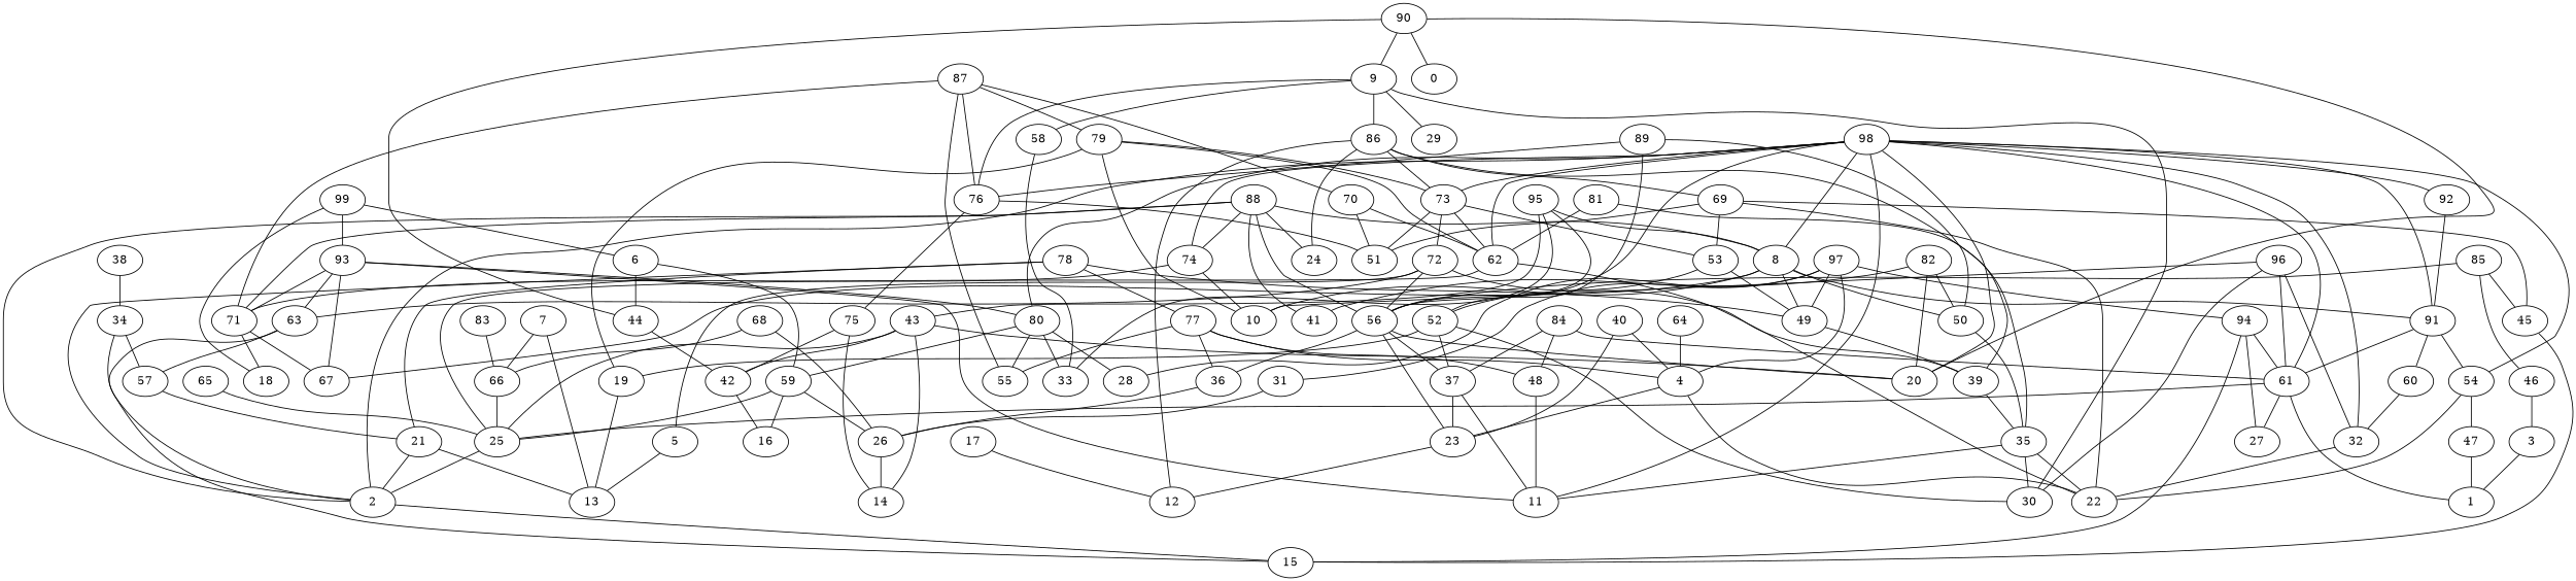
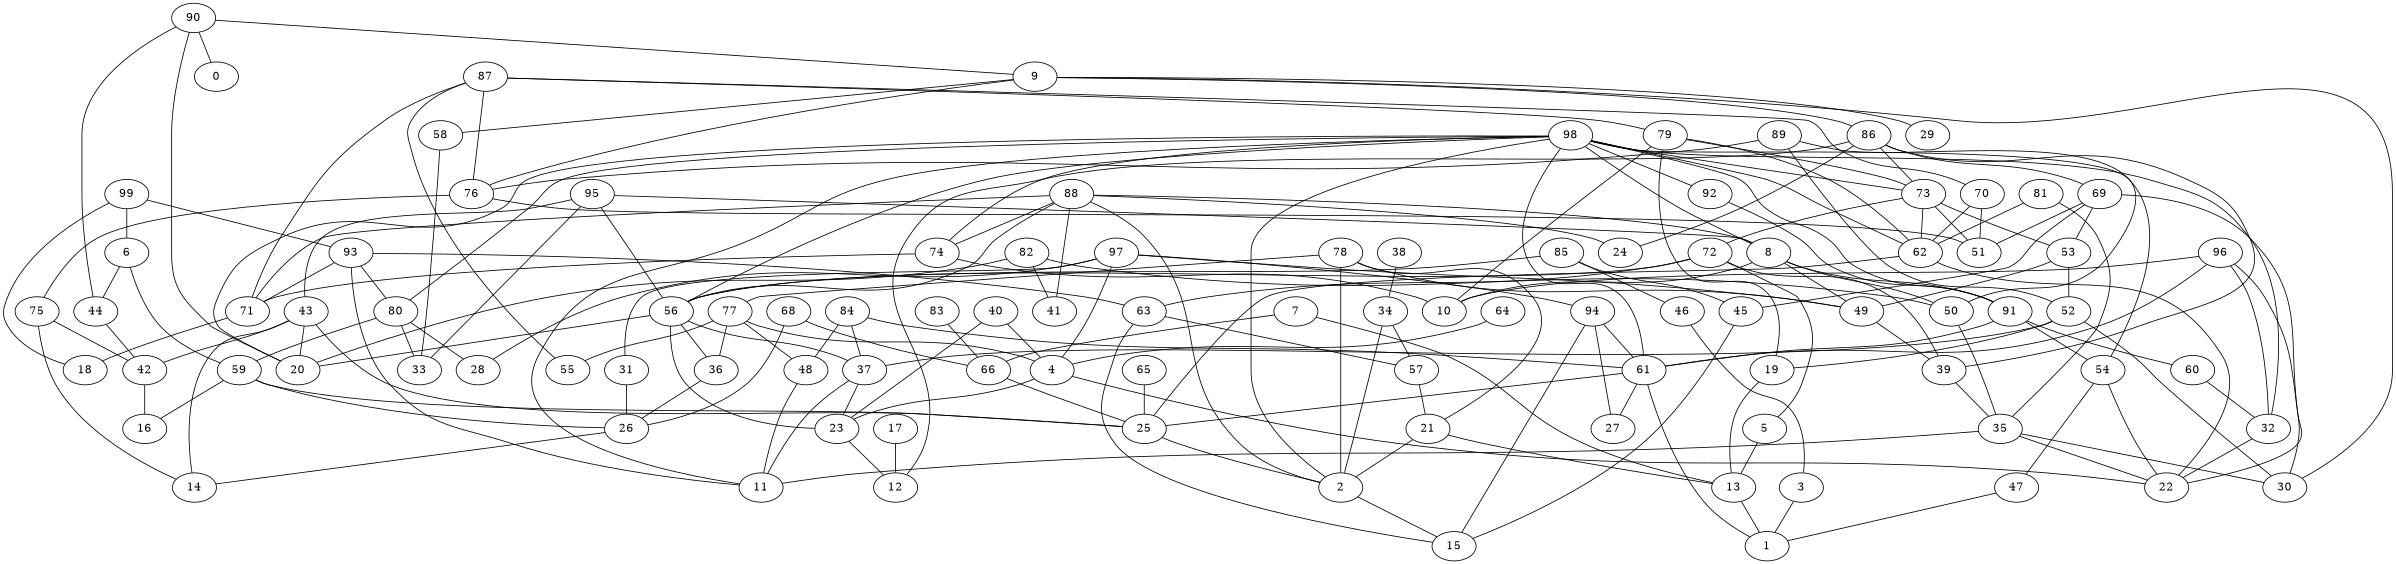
  digraph {
    edge [color=black dir=none]
    17
    12
    60
    32
    22
    99
    18
    82
    93
    6
    41
    50
    20
    71
-   67
    68
    78
    21
    2
    77
    49
    13
    15
    89
    76
    52
    75
    51
    84
    61
    48
    37
    25
    1
    27
    58
    33
    14
    42
    64
    4
    23
    40
    11
    63
    80
    97
    31
    28
    94
    26
    35
    30
    8
    10
    47
    83
    66
    36
    57
    55
    98
    92
    56
    54
    73
    62
    91
    74
    59
    53
    72
    34
    70
    5
    39
    38
    86
    24
    69
    87
    79
    19
    45
    3
    90
    0
    44
    9
    29
    85
    46
    96
    43
    95
    81
    16
    88
    65
    7
    subgraph sub_1 {
      17
      12
      60
      32
      22
      99
      18
      82
      93
      6
      41
      50
      20
      71
-     67
      68
      78
      21
      2
      77
      49
      13
      15
      89
      76
      52
      75
      51
      84
      61
      48
      37
      25
      1
      27
      58
      33
      14
      42
      64
      4
      23
      40
      11
      63
      80
      97
      31
      28
      94
      26
      35
      30
      8
      10
      47
      83
      66
      36
      57
      55
      98
      92
      56
      54
      73
      62
      91
      74
      59
      53
      72
      34
      70
      5
      39
      38
      86
      24
      69
      87
      79
      19
      45
      3
      90
      0
      44
      9
      29
      85
      46
      96
      43
      95
      81
      16
      88
      65
      7
    }
    17 -> 12
    60 -> 32
    32 -> 22
    99 -> 18
    99 -> 93
    99 -> 6
    82 -> 41
    82 -> 50
    82 -> 20
    93 -> 71
-   93 -> 67
    93 -> 11
    93 -> 63
    93 -> 80
    6 -> 59
    6 -> 44
    50 -> 35
    71 -> 18
-   71 -> 67
    68 -> 26
    68 -> 66
    78 -> 21
    78 -> 2
    78 -> 77
    78 -> 49
    21 -> 2
    21 -> 13
    2 -> 15
    77 -> 48
    77 -> 4
    77 -> 36
    77 -> 55
    49 -> 39
+   13 -> 1
    89 -> 50
    89 -> 76
    89 -> 52
    76 -> 75
    76 -> 51
    52 -> 37
    52 -> 30
    52 -> 19
    75 -> 14
    75 -> 42
    84 -> 61
    84 -> 48
    84 -> 37
    61 -> 25
    61 -> 1
    61 -> 27
    48 -> 11
    37 -> 23
    37 -> 11
    25 -> 2
    58 -> 33
    42 -> 16
    64 -> 4
    4 -> 22
    4 -> 23
    23 -> 12
    40 -> 4
    40 -> 23
    63 -> 15
    63 -> 57
    80 -> 33
    80 -> 28
-   80 -> 55
    80 -> 59
    97 -> 49
    97 -> 4
    97 -> 31
    97 -> 28
    97 -> 94
    31 -> 26
    94 -> 15
    94 -> 61
    94 -> 27
    26 -> 14
    35 -> 22
    35 -> 11
    35 -> 30
    8 -> 50
-   8 -> 67
    8 -> 49
    8 -> 10
    8 -> 91
    47 -> 1
    83 -> 66
    66 -> 25
    36 -> 26
    57 -> 21
    98 -> 32
    98 -> 20
    98 -> 2
    98 -> 61
    98 -> 11
    98 -> 80
    98 -> 8
    98 -> 92
    98 -> 56
    98 -> 54
    98 -> 73
    98 -> 62
    98 -> 91
    98 -> 74
    92 -> 91
    56 -> 20
    56 -> 37
    56 -> 23
    56 -> 36
    54 -> 22
    54 -> 47
    73 -> 51
    73 -> 62
    73 -> 53
    73 -> 72
    62 -> 22
    62 -> 25
    91 -> 60
    91 -> 61
    91 -> 54
    74 -> 71
    74 -> 10
    59 -> 25
    59 -> 26
    59 -> 16
    53 -> 49
    53 -> 52
    72 -> 63
    72 -> 56
    72 -> 5
    72 -> 39
    34 -> 2
    34 -> 57
    70 -> 51
    70 -> 62
    5 -> 13
    39 -> 35
    38 -> 34
    86 -> 12
    86 -> 73
    86 -> 39
    86 -> 24
    86 -> 69
    69 -> 22
    69 -> 51
    69 -> 53
    69 -> 45
    87 -> 71
    87 -> 76
    87 -> 55
    87 -> 70
    87 -> 79
    79 -> 10
    79 -> 73
    79 -> 62
    79 -> 19
    19 -> 13
    45 -> 15
    3 -> 1
    90 -> 20
    90 -> 0
    90 -> 44
    90 -> 9
    44 -> 42
    9 -> 76
    9 -> 58
    9 -> 30
    9 -> 86
    9 -> 29
    85 -> 56
    85 -> 45
    85 -> 46
    46 -> 3
    96 -> 32
    96 -> 61
    96 -> 30
    96 -> 10
    43 -> 20
    43 -> 25
    43 -> 14
    43 -> 42
    95 -> 33
    95 -> 8
    95 -> 56
    95 -> 43
    81 -> 35
    81 -> 62
    88 -> 41
    88 -> 71
    88 -> 2
    88 -> 8
    88 -> 56
    88 -> 74
    88 -> 24
    65 -> 25
    7 -> 13
    7 -> 66
  }
